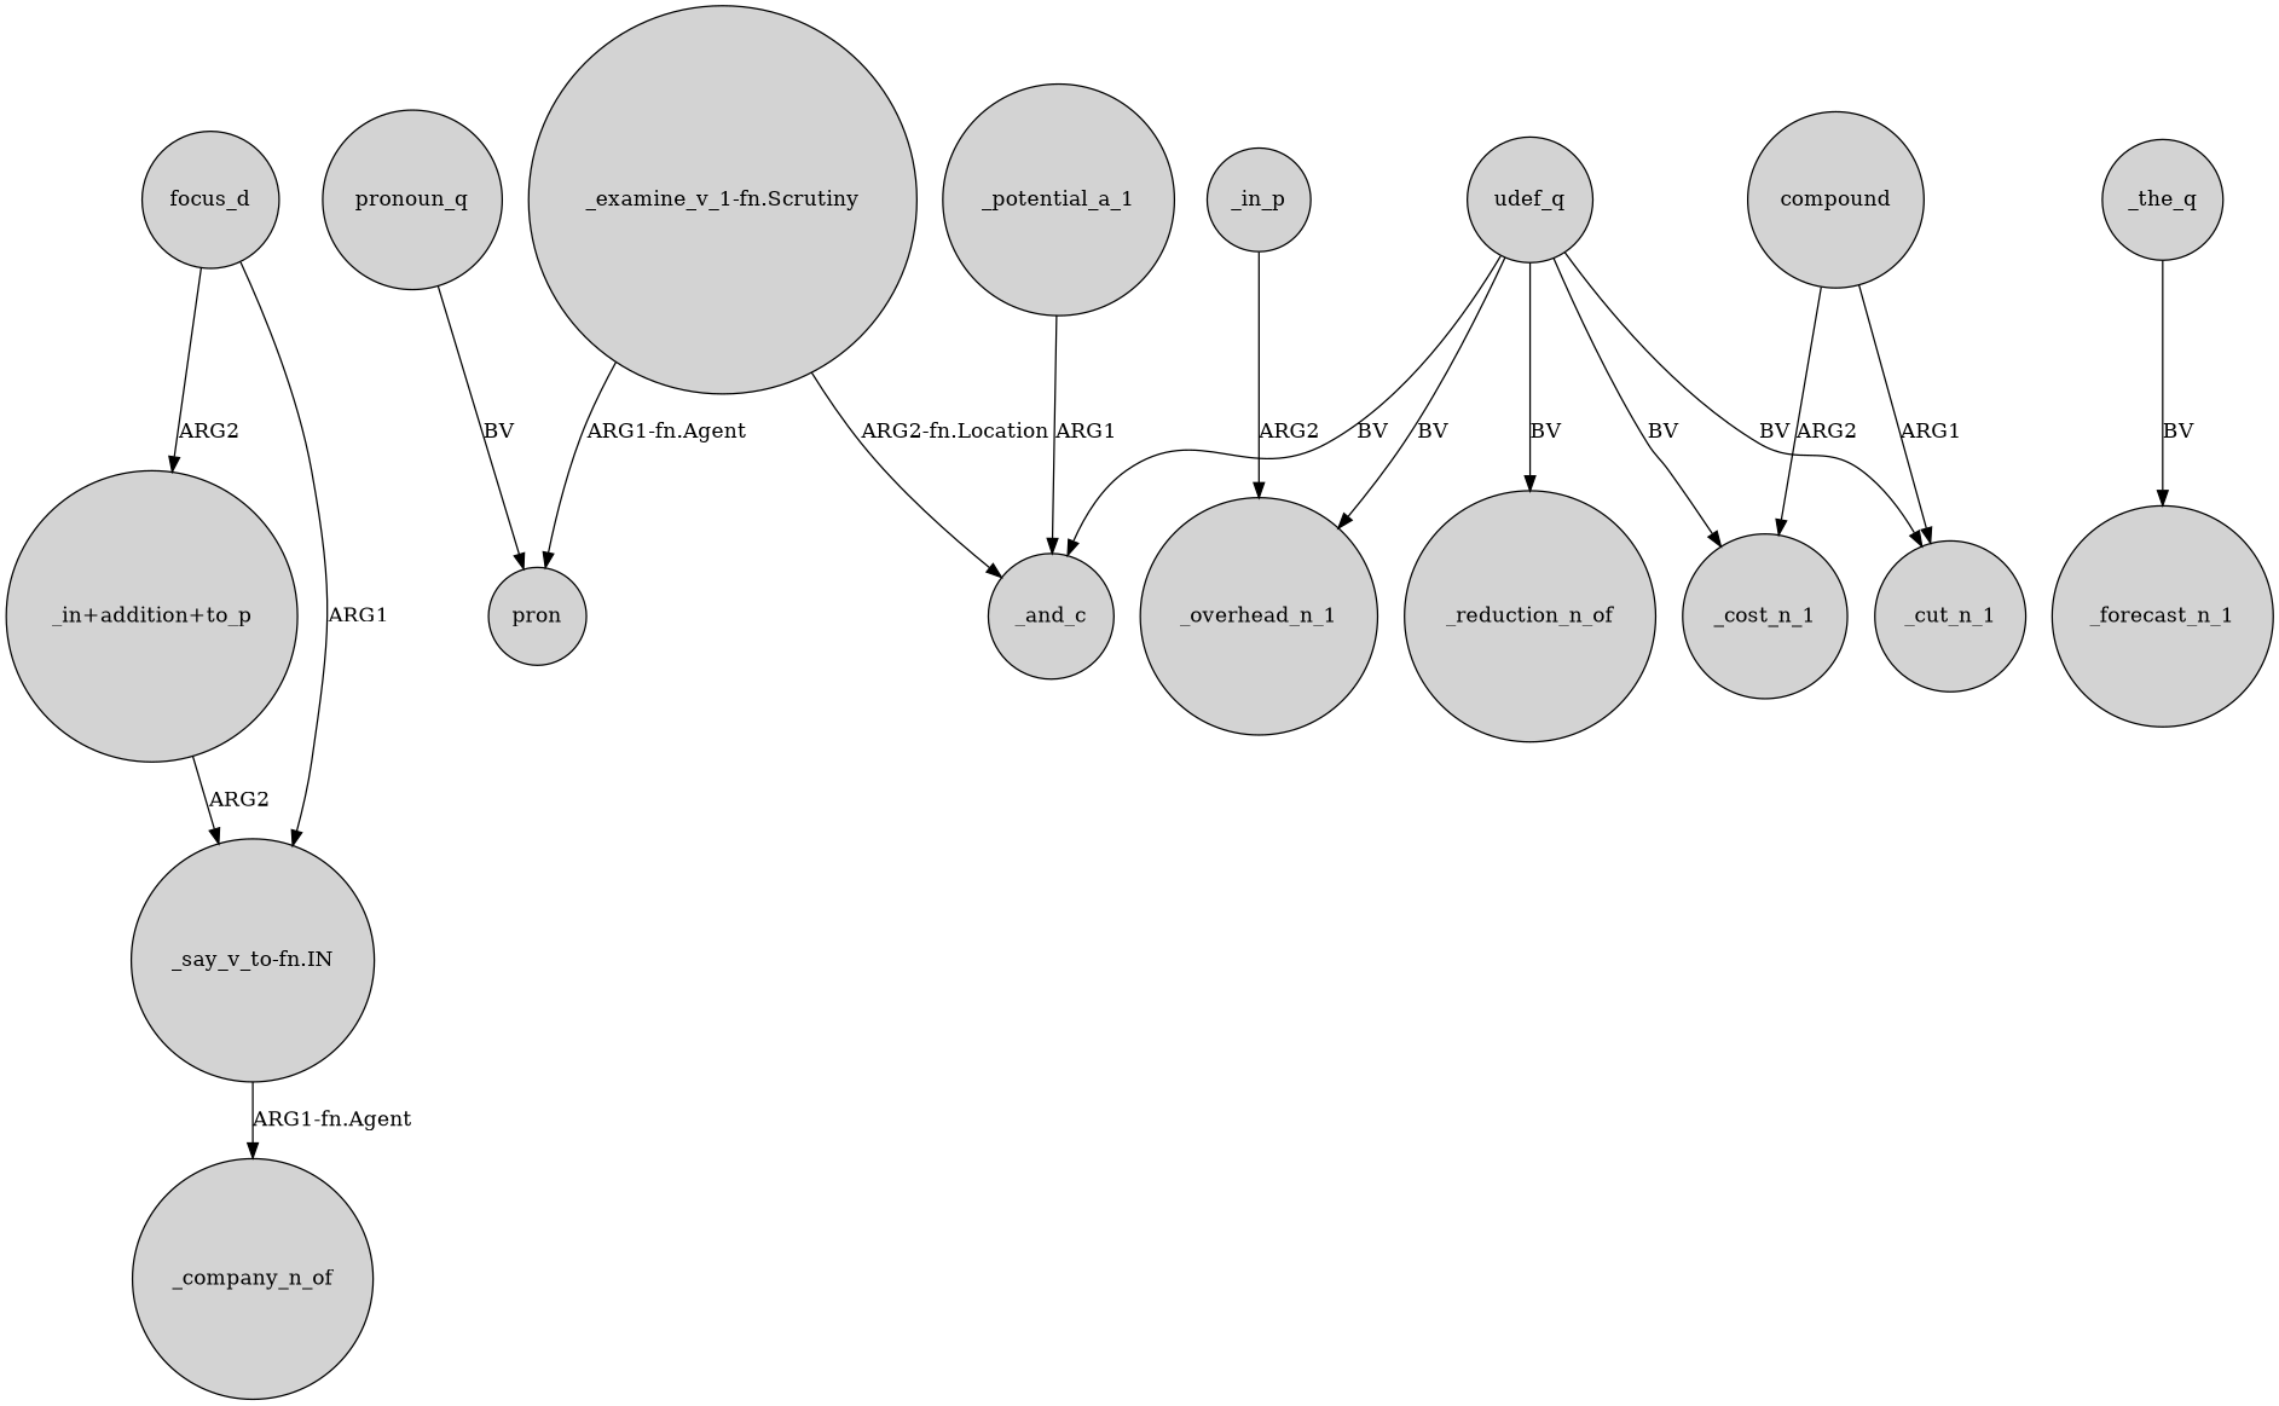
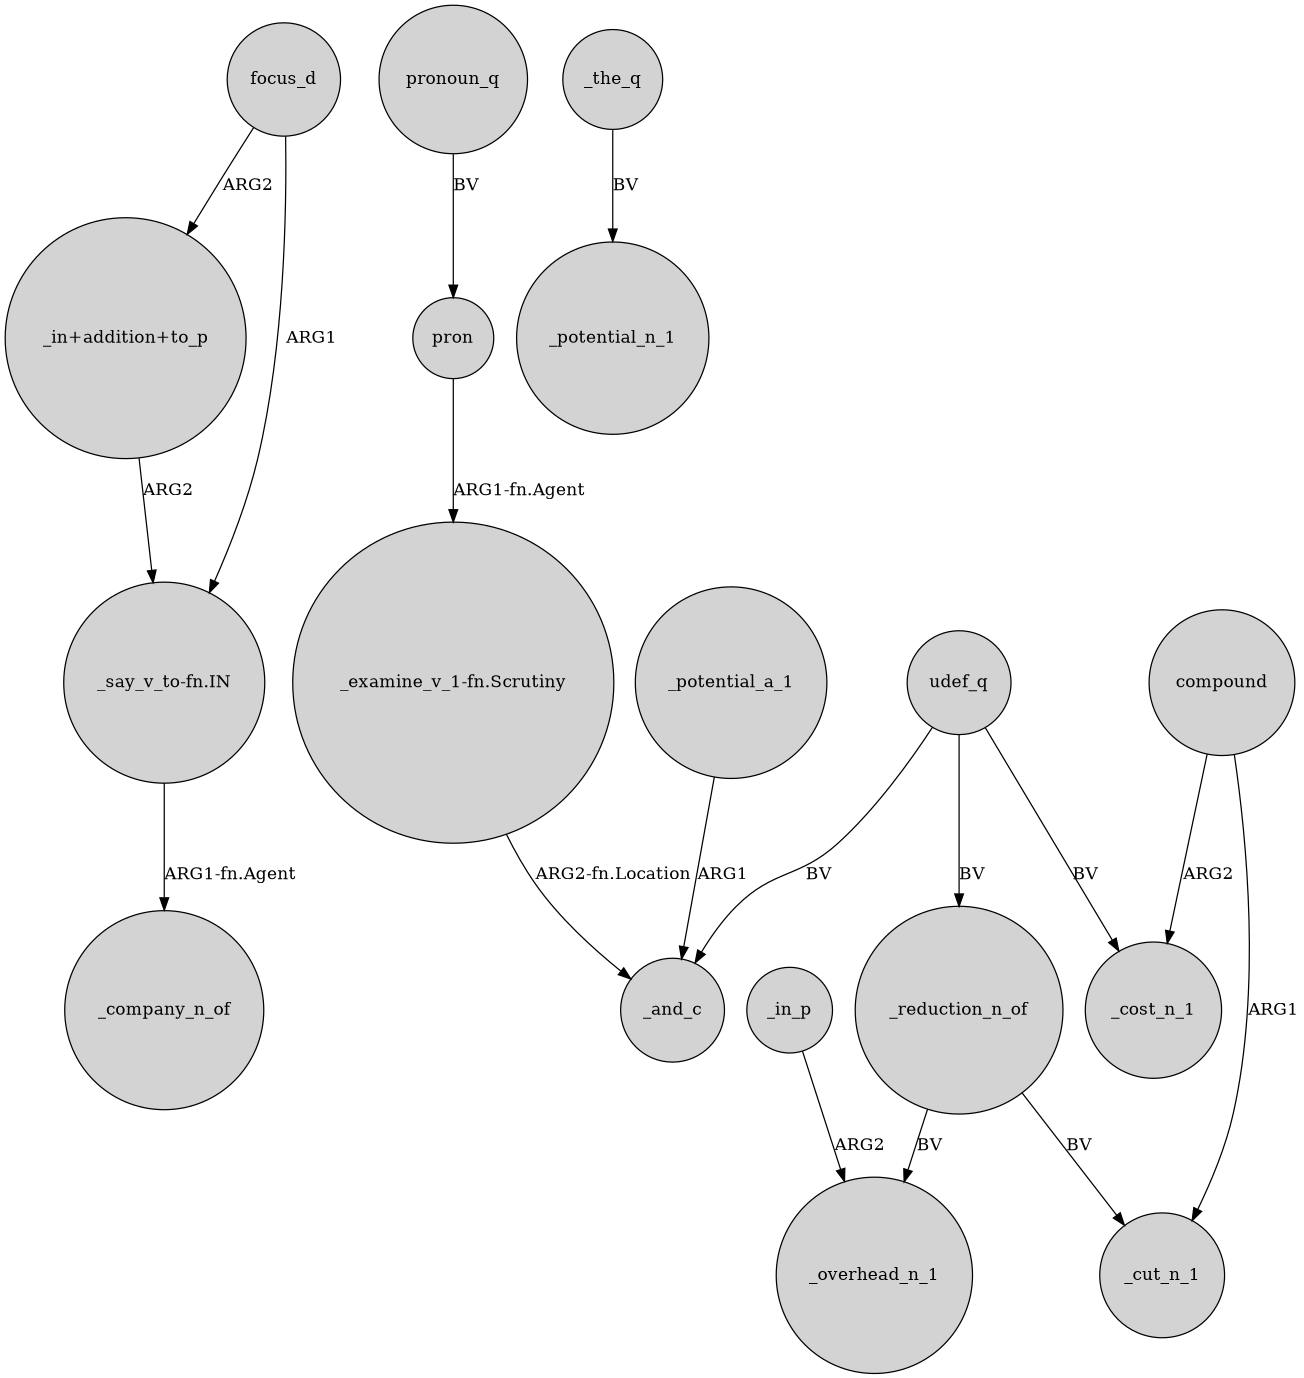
  digraph {
    node [shape=circle style=filled]
    "_in+addition+to_p"
    "_say_v_to-fn.IN"
    _company_n_of
    "_examine_v_1-fn.Scrutiny"
    pron
    _and_c
    _in_p
    _overhead_n_1
    udef_q
    _reduction_n_of
    _cost_n_1
    _cut_n_1
    _the_q
-   _forecast_n_1
+   _forecast_n_1 [label=_potential_n_1]
    _potential_a_1
    pronoun_q
    compound
    focus_d
    "_in+addition+to_p" -> "_say_v_to-fn.IN" [label=ARG2]
    "_say_v_to-fn.IN" -> _company_n_of [label="ARG1-fn.Agent"]
-   "_examine_v_1-fn.Scrutiny" -> pron [label="ARG1-fn.Agent"]
+   pron -> "_examine_v_1-fn.Scrutiny" [label="ARG1-fn.Agent"]
    "_examine_v_1-fn.Scrutiny" -> _and_c [label="ARG2-fn.Location"]
    _in_p -> _overhead_n_1 [label=ARG2]
    udef_q -> _and_c [label=BV]
-   udef_q -> _overhead_n_1 [label=BV]
+   _reduction_n_of -> _overhead_n_1 [label=BV]
    udef_q -> _reduction_n_of [label=BV]
    udef_q -> _cost_n_1 [label=BV]
-   udef_q -> _cut_n_1 [label=BV]
+   _reduction_n_of -> _cut_n_1 [label=BV]
    _the_q -> _forecast_n_1 [label=BV]
    _potential_a_1 -> _and_c [label=ARG1]
    pronoun_q -> pron [label=BV]
    compound -> _cost_n_1 [label=ARG2]
    compound -> _cut_n_1 [label=ARG1]
    focus_d -> "_in+addition+to_p" [label=ARG2]
    focus_d -> "_say_v_to-fn.IN" [label=ARG1]
  }
